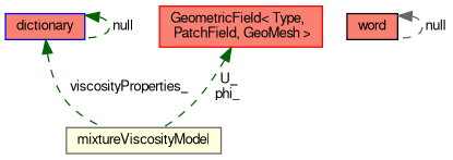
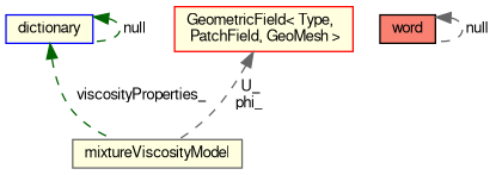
  digraph {
    node [fillcolor=lightyellow fontname=FreeSans fontsize=10 shape=record style=filled]
    edge [color=darkgreen dir=back fontname=FreeSans fontsize=10 labelfontname=FreeSans labelfontsize=10 style=dashed]
    n1 [color=gray40 fontcolor=black height=0.2 label=mixtureViscosityModel width=0.4]
-   n2 [color=blue fillcolor=salmon height=0.2 label=dictionary width=0.4]
-   n3 [color=red fillcolor=salmon height=0.2 label="GeometricField\< Type,\l PatchField, GeoMesh \>" width=0.4]
+   n2 [color=blue height=0.2 label=dictionary width=0.4]
+   n3 [color=red height=0.2 label="GeometricField\< Type,\l PatchField, GeoMesh \>" width=0.4]
    n4 [color=black fillcolor=salmon height=0.2 label=word width=0.4]
    n2 -> n1 [label=" viscosityProperties_"]
    n2 -> n2 [label=" null"]
-   n3 -> n1 [label=" U_\nphi_"]
+   n3 -> n1 [color=gray40 label=" U_\nphi_"]
    n4 -> n4 [color=gray40 label=" null"]
  }
